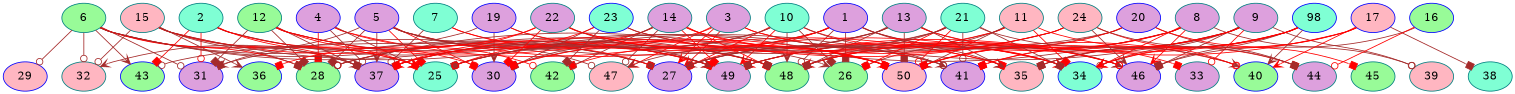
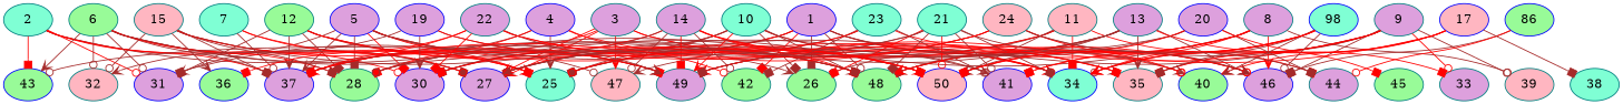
  digraph {
    node [alpha=0.04 color=teal expect_size=34547712 fillcolor=plum style=filled]
    edge [arrowhead=box color=brown]
    1 [color=blue expect_size=33950720]
    26 [alpha=0.14 expect_size=29176832 fillcolor=palegreen]
    27 [alpha=0.06 color=blue expect_size=33858560]
    31 [alpha=0.03 color=blue expect_size=25789440]
    34 [alpha=0.01 color=blue expect_size=48544768 fillcolor=aquamarine]
    35 [alpha=0.17 expect_size=47542272 fillcolor=lightpink]
    37 [alpha=0.13 color=blue expect_size=18576384]
    42 [alpha=0.11 expect_size=19225600 fillcolor=palegreen]
    46 [alpha=0.17 color=blue]
    48 [alpha=0.19 expect_size=26881024 fillcolor=palegreen]
    2 [expect_size=11301888 fillcolor=aquamarine]
    30 [alpha=0.08 color=blue expect_size=11367424]
    43 [color=blue expect_size=21818368 fillcolor=palegreen]
    3 [alpha=0.19 expect_size=39460864]
    28 [alpha=0.11 expect_size=23286784 fillcolor=palegreen]
    40 [alpha=0.07 color=blue expect_size=41826304 fillcolor=palegreen]
    47 [alpha=0.14 expect_size=44306432 fillcolor=lightpink]
    4 [alpha=0.17 color=blue expect_size=14721024]
    25 [alpha=0.14 expect_size=9307136 fillcolor=aquamarine]
    5 [alpha=0.07 color=blue expect_size=40520704]
    49 [alpha=0.07 expect_size=14151680]
    6 [alpha=0.11 expect_size=19151872 fillcolor=palegreen]
-   29 [alpha=0.13 color=blue expect_size=11136000 fillcolor=lightpink]
    32 [alpha=0.01 expect_size=35924992 fillcolor=lightpink]
    50 [alpha=0.17 color=blue expect_size=52186112 fillcolor=lightpink]
    7 [alpha=0.12 expect_size=33197056 fillcolor=aquamarine]
    8 [alpha=0.06 expect_size=35844096]
    39 [alpha=0.16 expect_size=10848256 fillcolor=lightpink]
    9 [alpha=0.10 expect_size=46191616]
    33 [alpha=0.08 expect_size=47832064]
    41 [alpha=0.02 color=blue expect_size=13157376]
    10 [alpha=0.15 fillcolor=aquamarine]
    11 [alpha=0.08 expect_size=5255168 fillcolor=lightpink]
    44 [alpha=0.17 expect_size=39767040]
    12 [alpha=0.12 expect_size=14215168 fillcolor=palegreen]
    13 [alpha=0.15 expect_size=24073216]
    14 [alpha=0.01 expect_size=20690944]
    15 [alpha=0.08 expect_size=13272064 fillcolor=lightpink]
    36 [color=blue expect_size=32915456 fillcolor=palegreen]
-   16 [alpha=0.02 color=blue expect_size=30138368 fillcolor=palegreen]
+   16 [alpha=0.02 color=blue expect_size=30138368 fillcolor=palegreen label=86]
    17 [alpha=0.16 color=blue expect_size=8700928 fillcolor=lightpink]
    38 [alpha=0.15 expect_size=32477184 fillcolor=aquamarine]
    n43 [alpha=0.15 color=blue expect_size=37122048 fillcolor=aquamarine label=98]
    19 [alpha=0.00 color=blue expect_size=51309568]
    20 [alpha=0.06 color=blue expect_size=27554816]
    45 [alpha=0.12 expect_size=41333760 fillcolor=palegreen]
    21 [expect_size=15574016 fillcolor=aquamarine]
    22 [alpha=0.05 expect_size=35248128]
-   23 [alpha=0.00 color=blue expect_size=16890880 fillcolor=aquamarine]
+   23 [alpha=0.00 expect_size=16890880 fillcolor=aquamarine]
    24 [alpha=0.20 expect_size=5861376 fillcolor=lightpink]
    1 -> 26
    1 -> 27 [color=red]
    1 -> 31
    1 -> 34 [arrowhead=vee color=red]
    1 -> 35 [arrowhead=vee]
    1 -> 37 [arrowhead=vee color=red]
    1 -> 42 [color=red]
    1 -> 46 [arrowhead=vee]
    1 -> 48 [arrowhead=odot]
    2 -> 26 [arrowhead=vee]
    2 -> 27 [arrowhead=odot]
    2 -> 31 [arrowhead=odot color=red]
    2 -> 37 [arrowhead=odot color=red]
    2 -> 30 [arrowhead=odot color=red]
    2 -> 43 [color=red]
    3 -> 27 [arrowhead=vee color=red]
    3 -> 27 [arrowhead=vee color=red]
    3 -> 34 [arrowhead=vee color=red]
    3 -> 28 [arrowhead=odot color=red]
    3 -> 40 [arrowhead=odot color=red]
    3 -> 47 [arrowhead=vee color=red]
    4 -> 35 [color=red]
    4 -> 37 [arrowhead=odot]
    4 -> 42 [arrowhead=odot color=red]
    4 -> 28 [color=red]
    4 -> 25 [arrowhead=vee]
    5 -> 31 [arrowhead=vee]
    5 -> 34 [arrowhead=odot color=red]
    5 -> 37 [arrowhead=vee]
    5 -> 48
    5 -> 30 [color=red]
    5 -> 28
    5 -> 47 [arrowhead=odot]
    5 -> 25 [color=red]
    5 -> 49
    6 -> 27
    6 -> 31 [arrowhead=odot]
    6 -> 37 [arrowhead=odot]
    6 -> 48
    6 -> 43 [arrowhead=vee]
    6 -> 28 [color=red]
    6 -> 25 [arrowhead=vee color=red]
-   6 -> 29 [arrowhead=odot]
    6 -> 32 [arrowhead=odot]
    6 -> 50 [arrowhead=odot]
    7 -> 27 [arrowhead=odot color=red]
    7 -> 37 [arrowhead=odot]
    7 -> 49 [arrowhead=vee color=red]
    8 -> 34 [arrowhead=vee color=red]
    8 -> 46 [arrowhead=vee color=red]
    8 -> 48 [color=red]
    8 -> 28 [arrowhead=odot]
    8 -> 49 [arrowhead=vee color=red]
    8 -> 50 [arrowhead=vee color=red]
    8 -> 39 [arrowhead=odot]
    9 -> 34 [arrowhead=odot]
    9 -> 35
    9 -> 46
    9 -> 48 [arrowhead=odot]
    9 -> 25
    9 -> 49 [color=red]
    9 -> 39 [arrowhead=odot]
    9 -> 33 [arrowhead=odot color=red]
    9 -> 41 [color=red]
    10 -> 26
    10 -> 27 [arrowhead=odot color=red]
    10 -> 34 [arrowhead=odot color=red]
    10 -> 48 [arrowhead=vee]
    10 -> 30
    10 -> 25 [arrowhead=odot]
    10 -> 49 [arrowhead=vee color=red]
    10 -> 41 [arrowhead=vee]
    11 -> 26 [arrowhead=odot]
    11 -> 27 [arrowhead=odot]
    11 -> 34 [color=red]
    11 -> 25 [arrowhead=odot color=red]
    11 -> 50 [arrowhead=vee]
    11 -> 44 [color=red]
    12 -> 31
    12 -> 37 [arrowhead=vee]
    12 -> 48 [arrowhead=odot color=red]
    12 -> 28
    12 -> 25 [color=red]
    12 -> 49 [arrowhead=vee]
    12 -> 50 [color=red]
    13 -> 35 [arrowhead=vee]
    13 -> 46 [arrowhead=vee]
    13 -> 48 [arrowhead=vee]
    13 -> 28 [arrowhead=odot]
    13 -> 47 [arrowhead=vee]
    13 -> 25 [arrowhead=odot]
    13 -> 50
    13 -> 33 [color=red]
    14 -> 37 [arrowhead=vee color=red]
    14 -> 42 [arrowhead=odot]
    14 -> 46 [arrowhead=odot color=red]
    14 -> 48 [color=red]
    14 -> 30 [arrowhead=odot]
    14 -> 47 [arrowhead=odot]
    14 -> 49 [color=red]
    14 -> 50 [arrowhead=vee color=red]
    15 -> 37
    15 -> 28
    15 -> 25 [arrowhead=vee color=red]
    15 -> 49 [color=red]
    15 -> 32 [arrowhead=odot]
    15 -> 41 [arrowhead=odot]
    15 -> 36 [arrowhead=vee]
    16 -> 46
    16 -> 44 [arrowhead=odot color=red]
    17 -> 34 [arrowhead=vee color=red]
    17 -> 35 [arrowhead=odot color=red]
    17 -> 40 [arrowhead=vee color=red]
    17 -> 49 [arrowhead=vee color=red]
    17 -> 38
    n43 -> 34 [arrowhead=vee color=red]
    n43 -> 35
    n43 -> 46 [arrowhead=odot]
    n43 -> 48 [arrowhead=vee color=red]
    n43 -> 40 [arrowhead=vee]
    n43 -> 50 [color=red]
    n43 -> 41 [color=red]
    19 -> 48
    19 -> 30 [arrowhead=vee]
    19 -> 32 [arrowhead=vee]
    19 -> 50 [arrowhead=odot color=red]
    20 -> 43 [arrowhead=odot]
    20 -> 49
    20 -> 50 [arrowhead=odot color=red]
    20 -> 44
    20 -> 45 [color=red]
    21 -> 26 [color=red]
    21 -> 27 [arrowhead=vee]
    21 -> 34
    21 -> 37
    21 -> 48
    21 -> 40 [arrowhead=vee]
    21 -> 50 [arrowhead=odot color=red]
    21 -> 41 [arrowhead=odot]
    22 -> 35 [arrowhead=odot color=red]
    22 -> 37 [color=red]
    22 -> 30 [color=red]
    22 -> 49 [arrowhead=vee]
    22 -> 50 [color=red]
    22 -> 36 [color=red]
    23 -> 42
    23 -> 46 [arrowhead=odot color=red]
    23 -> 30
    23 -> 25 [arrowhead=odot color=red]
    23 -> 41 [arrowhead=odot]
    24 -> 27 [arrowhead=odot]
    24 -> 37 [arrowhead=odot color=red]
    24 -> 46 [arrowhead=vee]
    24 -> 30 [color=red]
    24 -> 40 [arrowhead=odot color=red]
    24 -> 44 [arrowhead=odot]
  }
